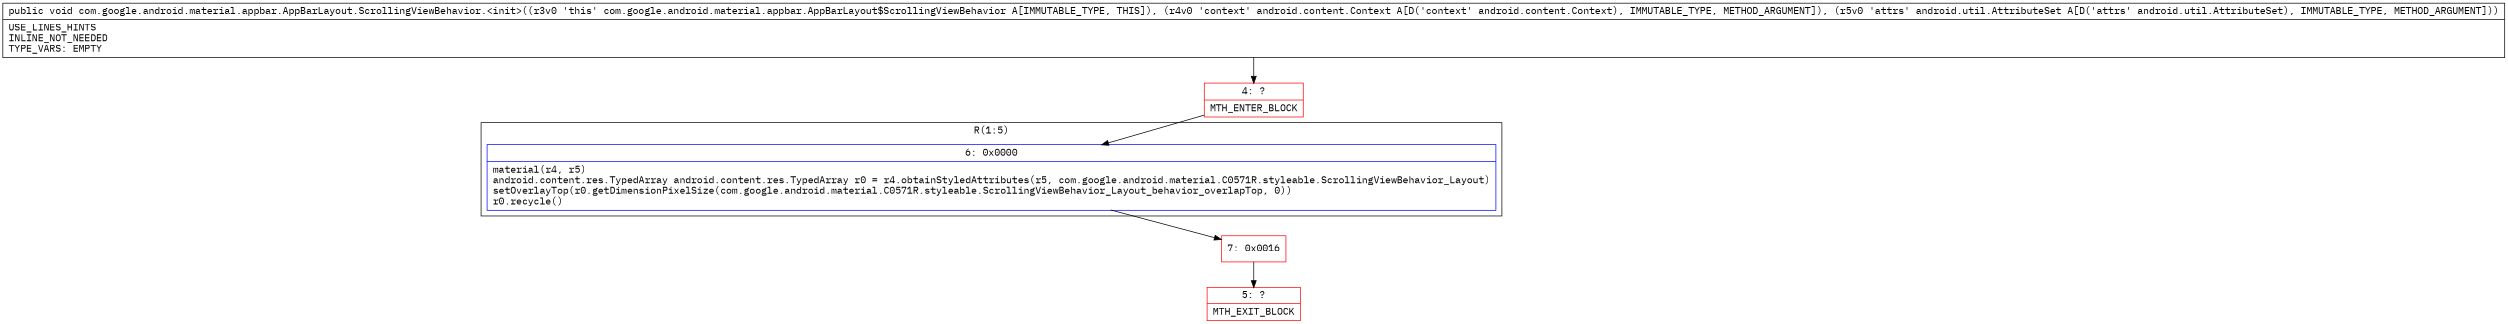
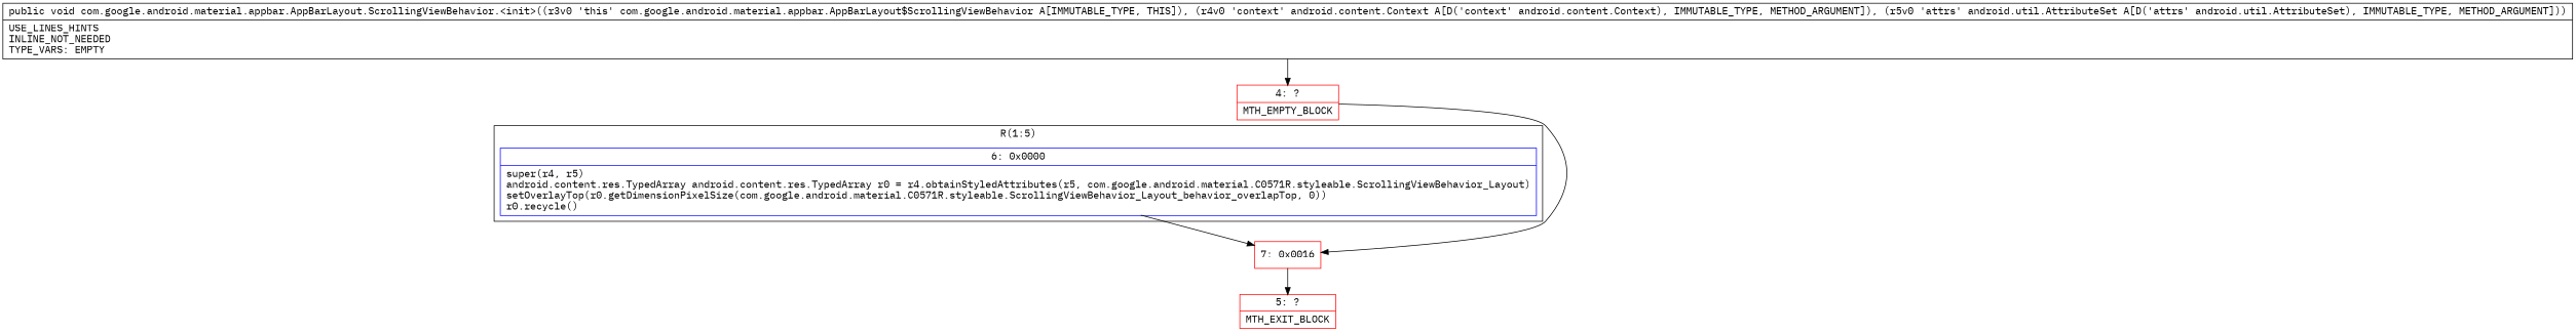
  digraph {
    fontname="IBM Plex Mono"
    node [color=red fontname="IBM Plex Mono" shape=record]
    edge [fontname="IBM Plex Mono"]
-   n1 [color=blue label="{6\:\ 0x0000|material(r4, r5)\landroid.content.res.TypedArray android.content.res.TypedArray r0 = r4.obtainStyledAttributes(r5, com.google.android.material.C0571R.styleable.ScrollingViewBehavior_Layout)\lsetOverlayTop(r0.getDimensionPixelSize(com.google.android.material.C0571R.styleable.ScrollingViewBehavior_Layout_behavior_overlapTop, 0))\lr0.recycle()\l}"]
+   n1 [color=blue label="{6\:\ 0x0000|super(r4, r5)\landroid.content.res.TypedArray android.content.res.TypedArray r0 = r4.obtainStyledAttributes(r5, com.google.android.material.C0571R.styleable.ScrollingViewBehavior_Layout)\lsetOverlayTop(r0.getDimensionPixelSize(com.google.android.material.C0571R.styleable.ScrollingViewBehavior_Layout_behavior_overlapTop, 0))\lr0.recycle()\l}"]
    n2 [label="{7\:\ 0x0016}"]
    n3 [label="{5\:\ ?|MTH_EXIT_BLOCK\l}"]
-   n4 [label="{4\:\ ?|MTH_ENTER_BLOCK\l}"]
+   n4 [label="{4\:\ ?|MTH_EMPTY_BLOCK\l}"]
    n5 [label="{public void com.google.android.material.appbar.AppBarLayout.ScrollingViewBehavior.\<init\>((r3v0 'this' com.google.android.material.appbar.AppBarLayout$ScrollingViewBehavior A[IMMUTABLE_TYPE, THIS]), (r4v0 'context' android.content.Context A[D('context' android.content.Context), IMMUTABLE_TYPE, METHOD_ARGUMENT]), (r5v0 'attrs' android.util.AttributeSet A[D('attrs' android.util.AttributeSet), IMMUTABLE_TYPE, METHOD_ARGUMENT]))  | USE_LINES_HINTS\lINLINE_NOT_NEEDED\lTYPE_VARS: EMPTY\l}" color=""]
    subgraph cluster_1 {
      label="R(1:5)"
      n1
    }
    n1 -> n2
    n2 -> n3
-   n4 -> n1
+   n4 -> n2
    n5 -> n4
  }
